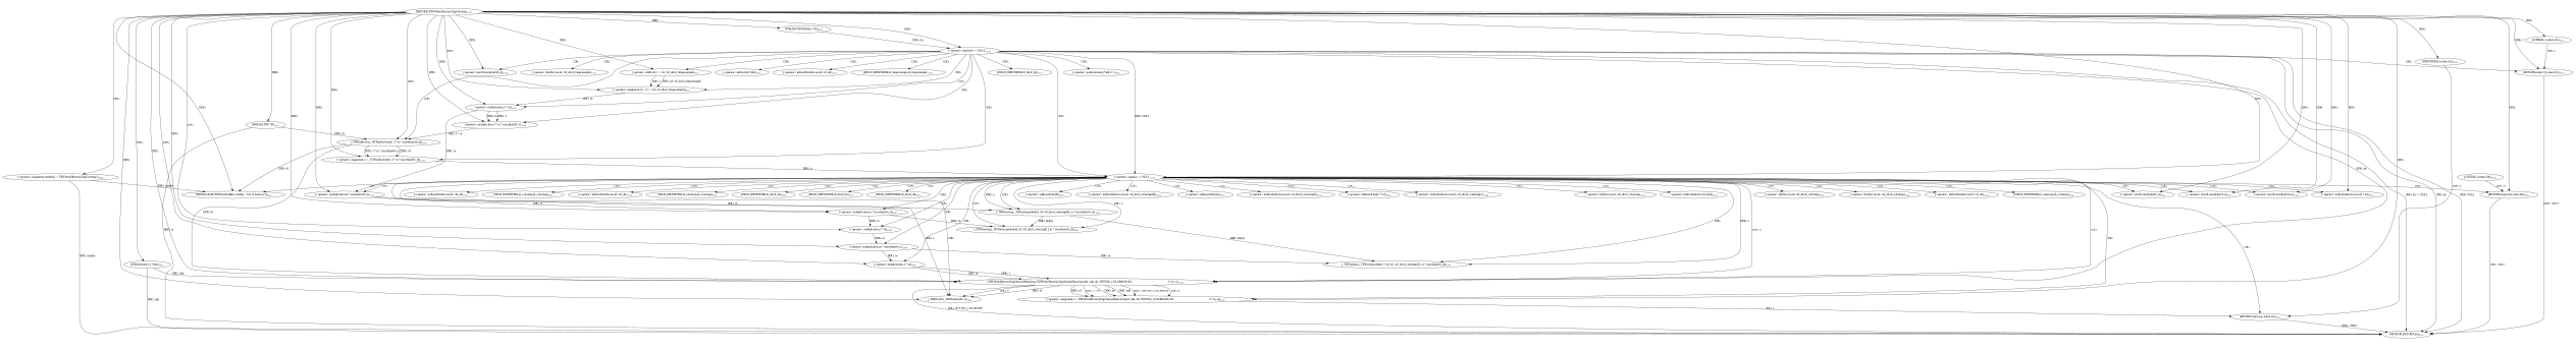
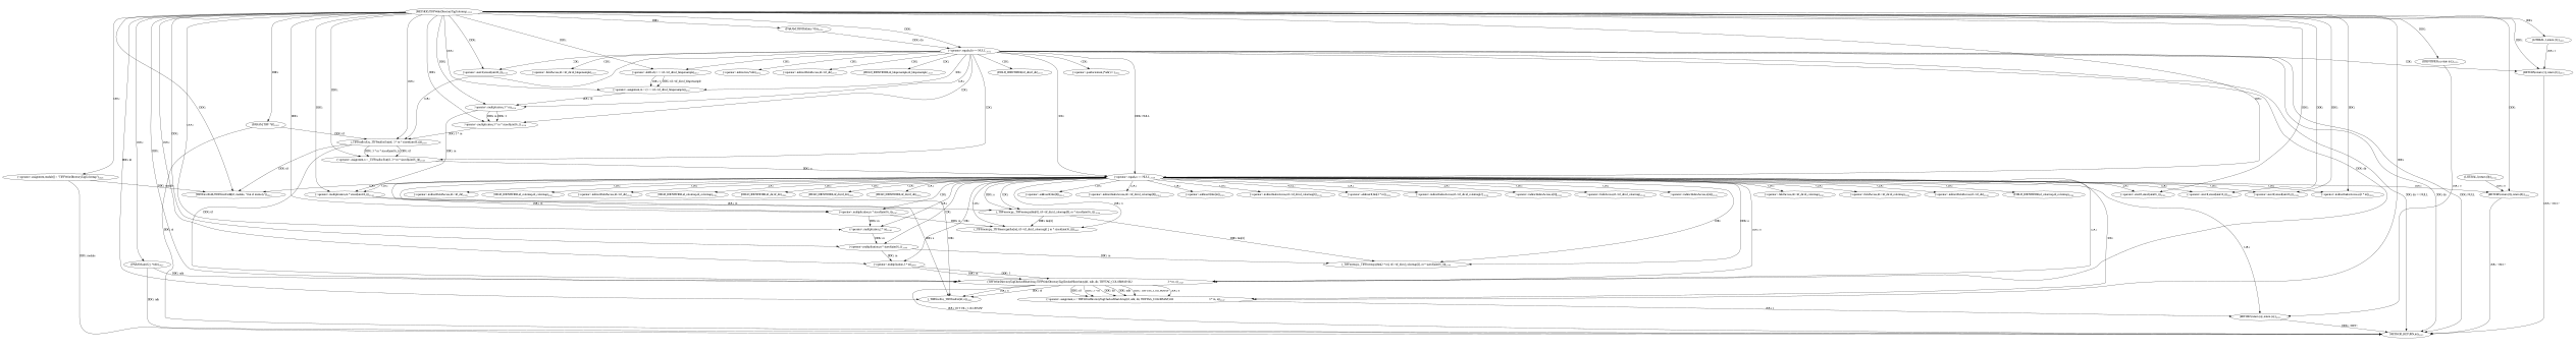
  digraph {
    fontname="Liberation Serif"
    node [fontname="Liberation Serif"]
    edge [fontname="Liberation Serif"]
    n1 [label=<(METHOD,TIFFWriteDirectoryTagColormap)<SUB>2025</SUB>>]
    n2 [label=<(PARAM,TIFF *tif)<SUB>2025</SUB>>]
    n3 [label=<(PARAM,uint32_t *ndir)<SUB>2025</SUB>>]
    n4 [label=<(PARAM,TIFFDirEntry *dir)<SUB>2026</SUB>>]
    n5 [label=<(&lt;operator&gt;.assignment,module[] = &quot;TIFFWriteDirectoryTagColormap&quot;)<SUB>2028</SUB>>]
    n6 [label=<(&lt;operator&gt;.assignment,m = (1 &lt;&lt; tif-&gt;tif_dir.td_bitspersample))<SUB>2037</SUB>>]
    n7 [label=<(&lt;operator&gt;.assignment,n = _TIFFmallocExt(tif, 3 * m * sizeof(uint16_t)))<SUB>2038</SUB>>]
    n8 [label=<(&lt;operator&gt;.assignment,o = TIFFWriteDirectoryTagCheckedShortArray(tif, ndir, dir, TIFFTAG_COLORMAP,\012                                               3 * m, n))<SUB>2047</SUB>>]
    n9 [label=<(_TIFFfreeExt,_TIFFfreeExt(tif, n))<SUB>2049</SUB>>]
    n10 [label=<(&lt;operator&gt;.equals,dir == NULL)<SUB>2032</SUB>>]
    n11 [label=<(&lt;operator&gt;.equals,n == NULL)<SUB>2039</SUB>>]
    n12 [label=<(IDENTIFIER,o,return (o);)<SUB>5050</SUB>>]
    n13 [label=<(RETURN,return (1);,return (1);)<SUB>2035</SUB>>]
    n14 [label=<(&lt;operator&gt;.shiftLeft,1 &lt;&lt; tif-&gt;tif_dir.td_bitspersample)<SUB>2037</SUB>>]
    n15 [label=<(_TIFFmallocExt,_TIFFmallocExt(tif, 3 * m * sizeof(uint16_t)))<SUB>2038</SUB>>]
    n16 [label=<(TIFFErrorExtR,TIFFErrorExtR(tif, module, &quot;Out of memory&quot;))<SUB>2041</SUB>>]
    n17 [label=<(RETURN,return (0);,return (0);)<SUB>2042</SUB>>]
    n18 [label=<(&lt;operator&gt;.multiplication,m * sizeof(uint16_t))<SUB>2044</SUB>>]
    n19 [label=<(&lt;operator&gt;.multiplication,m * sizeof(uint16_t))<SUB>2045</SUB>>]
    n20 [label=<(&lt;operator&gt;.multiplication,m * sizeof(uint16_t))<SUB>2046</SUB>>]
    n21 [label=<(TIFFWriteDirectoryTagCheckedShortArray,TIFFWriteDirectoryTagCheckedShortArray(tif, ndir, dir, TIFFTAG_COLORMAP,\012                                               3 * m, n))<SUB>2047</SUB>>]
    n22 [label=<(LITERAL,1,return (1);)<SUB>2035</SUB>>]
    n23 [label=<(&lt;operator&gt;.multiplication,3 * m * sizeof(uint16_t))<SUB>2038</SUB>>]
    n24 [label=<(&lt;operator&gt;.sizeOf,sizeof(uint16_t))<SUB>2044</SUB>>]
    n25 [label=<(&lt;operator&gt;.sizeOf,sizeof(uint16_t))<SUB>2045</SUB>>]
    n26 [label=<(&lt;operator&gt;.sizeOf,sizeof(uint16_t))<SUB>2046</SUB>>]
    n27 [label=<(&lt;operator&gt;.multiplication,3 * m)<SUB>2048</SUB>>]
    n28 [label=<(&lt;operator&gt;.multiplication,3 * m)<SUB>2038</SUB>>]
    n29 [label=<(&lt;operator&gt;.sizeOf,sizeof(uint16_t))<SUB>2038</SUB>>]
    n30 [label=<(&lt;operator&gt;.multiplication,2 * m)<SUB>2046</SUB>>]
    n31 [label=<(&lt;operator&gt;.indirectIndexAccess,n[2 * m])<SUB>2046</SUB>>]
    n32 [label=<(METHOD_RETURN,int)<SUB>2025</SUB>>]
    n33 [label=<(RETURN,return (o);,return (o);)<SUB>2050</SUB>>]
    n34 [label=<(&lt;operator&gt;.postIncrement,(*ndir)++)<SUB>2034</SUB>>]
    n35 [label=<(&lt;operator&gt;.fieldAccess,tif-&gt;tif_dir.td_bitspersample)<SUB>2037</SUB>>]
    n36 [label=<(&lt;operator&gt;.indirection,*ndir)<SUB>2034</SUB>>]
    n37 [label=<(&lt;operator&gt;.indirectFieldAccess,tif-&gt;tif_dir)<SUB>2037</SUB>>]
    n38 [label=<(FIELD_IDENTIFIER,td_bitspersample,td_bitspersample)<SUB>2037</SUB>>]
    n39 [label=<(FIELD_IDENTIFIER,tif_dir,tif_dir)<SUB>2037</SUB>>]
    n40 [label=<(_TIFFmemcpy,_TIFFmemcpy(&amp;n[0], tif-&gt;tif_dir.td_colormap[0], m * sizeof(uint16_t)))<SUB>2044</SUB>>]
    n41 [label=<(_TIFFmemcpy,_TIFFmemcpy(&amp;n[m], tif-&gt;tif_dir.td_colormap[1], m * sizeof(uint16_t)))<SUB>2045</SUB>>]
    n42 [label=<(_TIFFmemcpy,_TIFFmemcpy(&amp;n[2 * m], tif-&gt;tif_dir.td_colormap[2], m * sizeof(uint16_t)))<SUB>2046</SUB>>]
    n43 [label=<(&lt;operator&gt;.addressOf,&amp;n[0])<SUB>2044</SUB>>]
    n44 [label=<(&lt;operator&gt;.indirectIndexAccess,tif-&gt;tif_dir.td_colormap[0])<SUB>2044</SUB>>]
    n45 [label=<(&lt;operator&gt;.addressOf,&amp;n[m])<SUB>2065</SUB>>]
    n46 [label=<(&lt;operator&gt;.indirectIndexAccess,tif-&gt;tif_dir.td_colormap[1])<SUB>2045</SUB>>]
    n47 [label=<(&lt;operator&gt;.addressOf,&amp;n[2 * m])<SUB>2046</SUB>>]
    n48 [label=<(&lt;operator&gt;.indirectIndexAccess,tif-&gt;tif_dir.td_colormap[2])<SUB>2046</SUB>>]
+   n49 [label=<(&lt;operator&gt;.indirectIndexAccess,n[0])<SUB>2044</SUB>>]
    n50 [label=<(&lt;operator&gt;.fieldAccess,tif-&gt;tif_dir.td_colormap)<SUB>2044</SUB>>]
    n51 [label=<(&lt;operator&gt;.indirectIndexAccess,n[m])<SUB>2045</SUB>>]
    n52 [label=<(&lt;operator&gt;.fieldAccess,tif-&gt;tif_dir.td_colormap)<SUB>2045</SUB>>]
    n53 [label=<(&lt;operator&gt;.fieldAccess,tif-&gt;tif_dir.td_colormap)<SUB>2046</SUB>>]
    n54 [label=<(&lt;operator&gt;.indirectFieldAccess,tif-&gt;tif_dir)<SUB>2044</SUB>>]
    n55 [label=<(FIELD_IDENTIFIER,td_colormap,td_colormap)<SUB>2044</SUB>>]
    n56 [label=<(&lt;operator&gt;.indirectFieldAccess,tif-&gt;tif_dir)<SUB>2045</SUB>>]
    n57 [label=<(FIELD_IDENTIFIER,td_colormap,td_colormap)<SUB>2045</SUB>>]
    n58 [label=<(&lt;operator&gt;.indirectFieldAccess,tif-&gt;tif_dir)<SUB>2046</SUB>>]
    n59 [label=<(FIELD_IDENTIFIER,td_colormap,td_colormap)<SUB>2046</SUB>>]
    n60 [label=<(FIELD_IDENTIFIER,tif_dir,tif_dir)<SUB>2044</SUB>>]
    n61 [label=<(FIELD_IDENTIFIER,tif_dir,tif_dir)<SUB>2045</SUB>>]
    n62 [label=<(FIELD_IDENTIFIER,tif_dir,tif_dir)<SUB>2046</SUB>>]
    n63 [label=<(LITERAL,0,return (0);)<SUB>2042</SUB>>]
    n1 -> n2 [label="DDG: "]
    n1 -> n3 [label="DDG: "]
    n1 -> n4 [label="DDG: "]
    n1 -> n5 [label="DDG: "]
    n1 -> n6 [label="DDG: "]
    n1 -> n7 [label="DDG: "]
    n1 -> n8 [label="DDG: "]
-   n1 -> n9 [label="DDG: "]
+   n1 -> n9 [label="DDG: tif"]
    n1 -> n10 [label="DDG: "]
    n1 -> n11 [label="DDG: "]
    n1 -> n12 [label="DDG: "]
-   n1 -> n13 [label="DDG: 1"]
+   n1 -> n13 [label="DDG: "]
    n1 -> n14 [label="DDG: "]
    n1 -> n15 [label="DDG: "]
    n1 -> n16 [label="DDG: "]
    n1 -> n17 [label="DDG: "]
    n1 -> n18 [label="DDG: "]
    n1 -> n19 [label="DDG: "]
    n1 -> n20 [label="DDG: "]
    n1 -> n21 [label="DDG: "]
    n1 -> n22 [label="DDG: "]
    n1 -> n23 [label="DDG: "]
    n1 -> n24 [label="DDG: "]
    n1 -> n25 [label="DDG: "]
    n1 -> n26 [label="DDG: "]
    n1 -> n27 [label="DDG: "]
    n1 -> n28 [label="DDG: "]
    n1 -> n29 [label="DDG: "]
    n1 -> n30 [label="DDG: "]
    n1 -> n31 [label="DDG: "]
    n2 -> n15 [label="DDG: tif"]
    n2 -> n32 [label="DDG: tif"]
    n3 -> n21 [label="DDG: ndir"]
    n3 -> n32 [label="DDG: ndir"]
    n4 -> n10 [label="DDG: dir"]
    n5 -> n16 [label="DDG: module"]
    n5 -> n32 [label="DDG: module"]
    n6 -> n28 [label="DDG: m"]
    n7 -> n11 [label="DDG: n"]
    n8 -> n33 [label="DDG: o"]
    n10 -> n6 [label="CDG: "]
    n10 -> n7 [label="CDG: "]
    n10 -> n11 [label="DDG: NULL"]
    n10 -> n11 [label="CDG: "]
    n10 -> n13 [label="CDG: "]
    n10 -> n14 [label="CDG: "]
    n10 -> n15 [label="CDG: "]
    n10 -> n21 [label="DDG: dir"]
    n10 -> n23 [label="CDG: "]
    n10 -> n28 [label="CDG: "]
    n10 -> n29 [label="CDG: "]
    n10 -> n32 [label="DDG: dir"]
    n10 -> n32 [label="DDG: NULL"]
    n10 -> n32 [label="DDG: dir == NULL"]
    n10 -> n34 [label="CDG: "]
    n10 -> n35 [label="CDG: "]
    n10 -> n36 [label="CDG: "]
    n10 -> n37 [label="CDG: "]
    n10 -> n38 [label="CDG: "]
    n10 -> n39 [label="CDG: "]
    n11 -> n8 [label="CDG: "]
    n11 -> n9 [label="DDG: n"]
    n11 -> n9 [label="CDG: "]
    n11 -> n16 [label="CDG: "]
    n11 -> n17 [label="DDG: "]
    n11 -> n18 [label="CDG: "]
    n11 -> n19 [label="CDG: "]
    n11 -> n20 [label="CDG: "]
    n11 -> n21 [label="DDG: n"]
    n11 -> n21 [label="CDG: "]
    n11 -> n24 [label="CDG: "]
    n11 -> n25 [label="CDG: "]
    n11 -> n26 [label="CDG: "]
    n11 -> n27 [label="CDG: "]
    n11 -> n30 [label="CDG: "]
    n11 -> n31 [label="CDG: "]
    n11 -> n33 [label="CDG: "]
    n11 -> n40 [label="DDG: n"]
    n11 -> n40 [label="CDG: "]
    n11 -> n41 [label="DDG: n"]
    n11 -> n41 [label="CDG: "]
    n11 -> n42 [label="DDG: n"]
    n11 -> n42 [label="CDG: "]
    n11 -> n43 [label="CDG: "]
    n11 -> n44 [label="CDG: "]
    n11 -> n45 [label="CDG: "]
    n11 -> n46 [label="CDG: "]
    n11 -> n47 [label="NULL: "]
    n11 -> n48 [label="CDG: "]
+   n11 -> n49 [label="CDG: "]
    n11 -> n50 [label="CDG: "]
    n11 -> n51 [label="CDG: "]
    n11 -> n52 [label="CDG: "]
    n11 -> n53 [label="CDG: "]
    n11 -> n54 [label="CDG: "]
    n11 -> n55 [label="CDG: "]
    n11 -> n56 [label="CDG: "]
    n11 -> n57 [label="CDG: "]
    n11 -> n58 [label="CDG: "]
    n11 -> n59 [label="CDG: "]
    n11 -> n60 [label="CDG: "]
    n11 -> n61 [label="CDG: "]
    n11 -> n62 [label="CDG: "]
    n12 -> n33 [label="DDG: o"]
    n13 -> n32 [label="DDG: &lt;RET&gt;"]
    n14 -> n6 [label="DDG: 1"]
    n14 -> n6 [label="DDG: tif-&gt;tif_dir.td_bitspersample"]
    n15 -> n7 [label="DDG: tif"]
    n15 -> n7 [label="DDG: 3 * m * sizeof(uint16_t)"]
    n15 -> n16 [label="DDG: tif"]
    n15 -> n21 [label="DDG: tif"]
    n17 -> n32 [label="DDG: &lt;RET&gt;"]
    n18 -> n19 [label="DDG: m"]
    n18 -> n40 [label="DDG: m"]
    n19 -> n30 [label="DDG: m"]
    n19 -> n41 [label="DDG: m"]
    n20 -> n27 [label="DDG: m"]
    n20 -> n42 [label="DDG: m"]
    n21 -> n8 [label="DDG: TIFFTAG_COLORMAP"]
    n21 -> n8 [label="DDG: n"]
    n21 -> n8 [label="DDG: tif"]
    n21 -> n8 [label="DDG: 3 * m"]
    n21 -> n8 [label="DDG: dir"]
    n21 -> n8 [label="DDG: ndir"]
    n21 -> n9 [label="DDG: tif"]
    n21 -> n9 [label="DDG: n"]
    n21 -> n32 [label="DDG: TIFFTAG_COLORMAP"]
    n22 -> n13 [label="DDG: 1"]
    n23 -> n15 [label="DDG: 3 * m"]
    n27 -> n21 [label="DDG: 3"]
    n27 -> n21 [label="DDG: m"]
    n28 -> n18 [label="DDG: m"]
    n28 -> n23 [label="DDG: 3"]
    n28 -> n23 [label="DDG: m"]
    n30 -> n20 [label="DDG: m"]
    n33 -> n32 [label="DDG: &lt;RET&gt;"]
    n40 -> n41 [label="DDG: &amp;n[0]"]
    n40 -> n42 [label="DDG: &amp;n[0]"]
    n63 -> n17 [label="DDG: 0"]
  }
